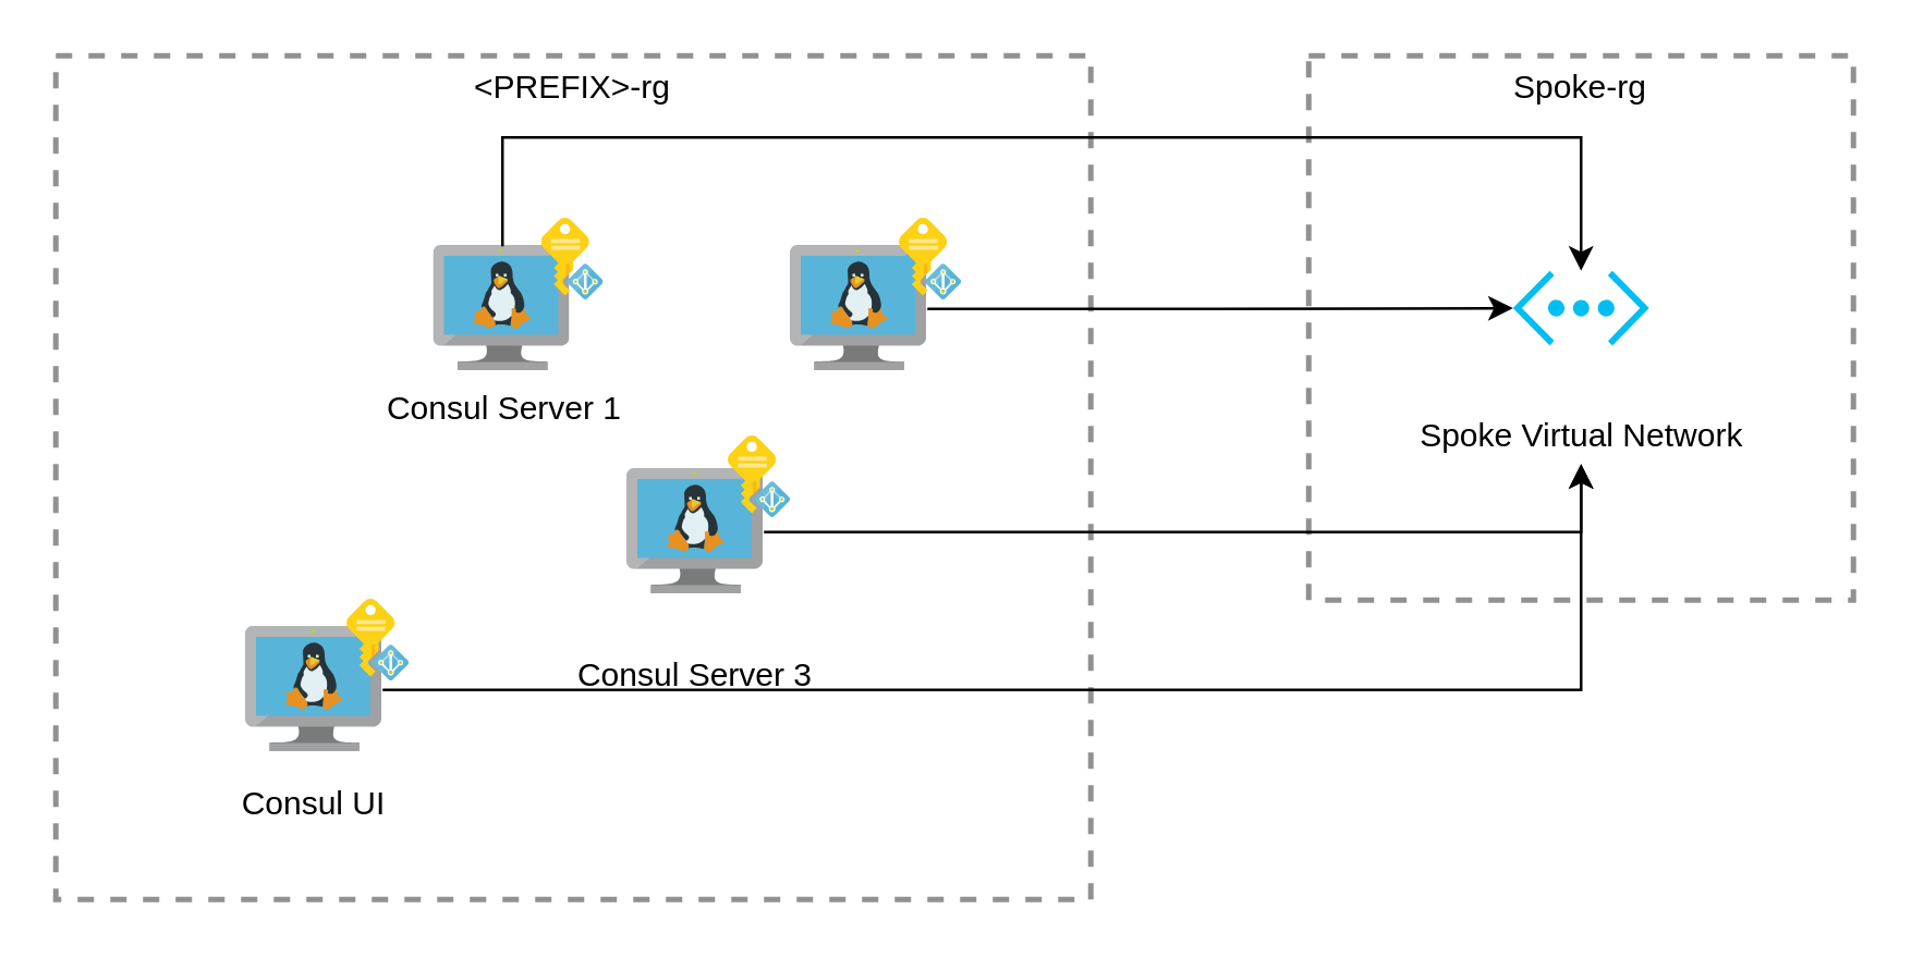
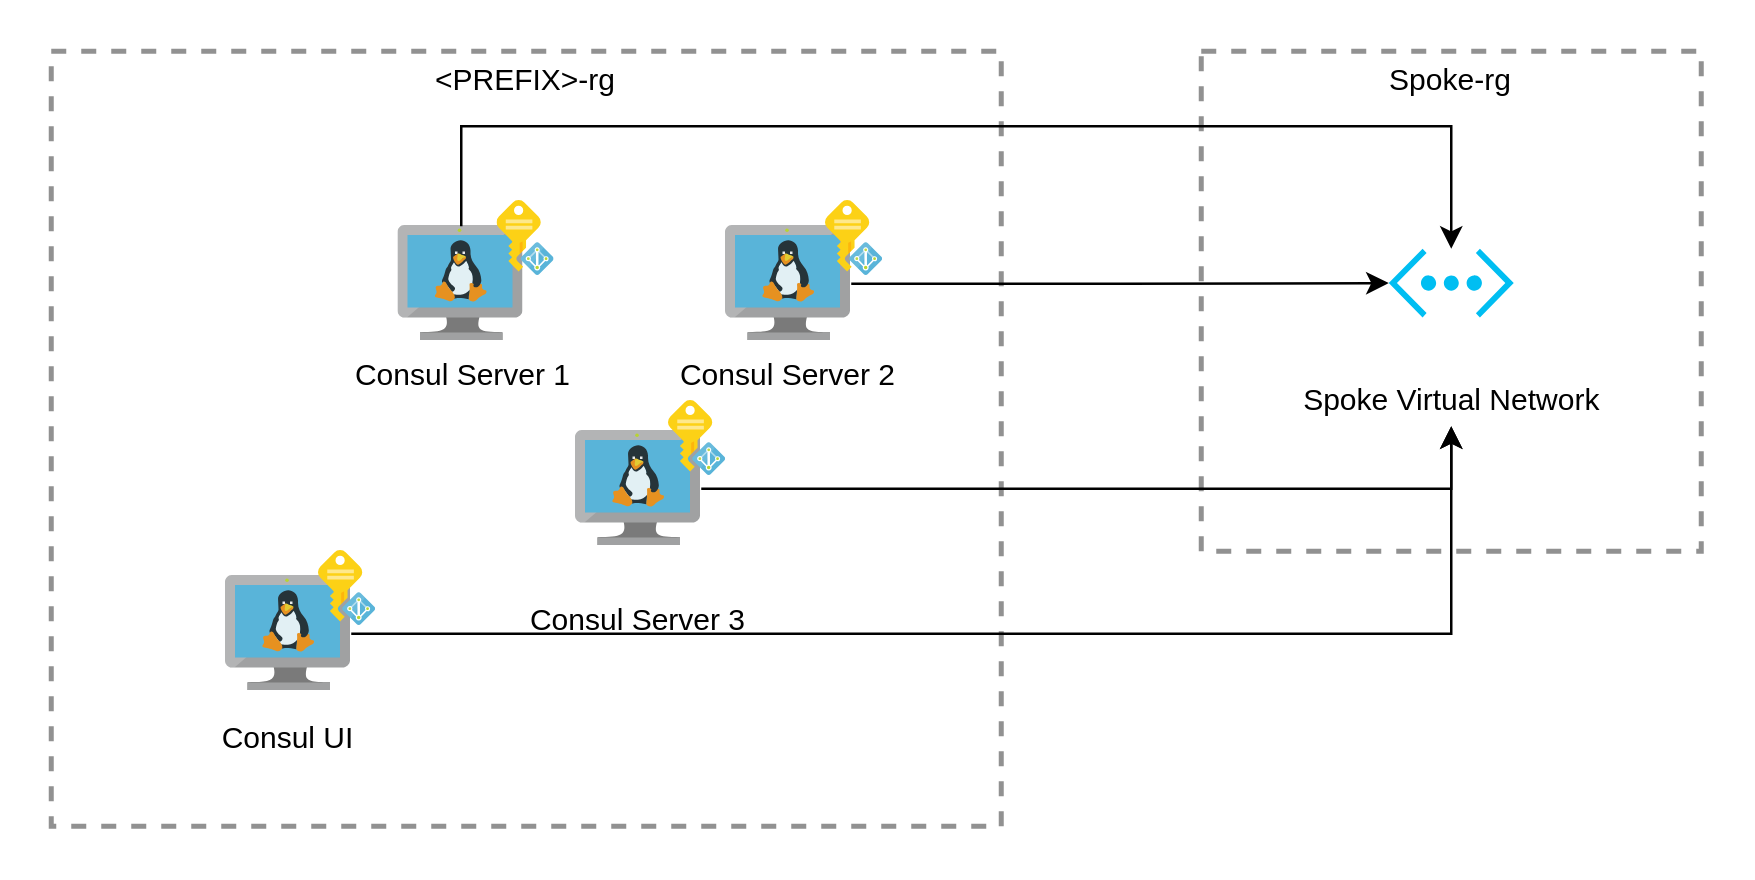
  <mxCell id="0" />
  <mxCell id="1" parent="0" />
  <mxCell id="2" value="&amp;lt;PREFIX&amp;gt;-rg" style="fontStyle=0;verticalAlign=top;align=center;spacingTop=-2;fillColor=none;rounded=0;whiteSpace=wrap;html=1;strokeColor=#919191;strokeWidth=2;dashed=1;container=1;collapsible=0;expand=0;recursiveResize=0;" vertex="1" parent="1"><mxGeometry x="20" y="20" width="380" height="310" as="geometry" /></mxCell>
  <mxCell id="3" value="" style="aspect=fixed;html=1;points=[];align=center;image;fontSize=12;image=img/lib/mscae/VM_Linux.svg;" vertex="1" parent="2"><mxGeometry x="139" y="70" width="50" height="46" as="geometry" /></mxCell>
  <mxCell id="4" value="" style="aspect=fixed;html=1;points=[];align=center;image;fontSize=12;image=img/lib/mscae/VM_Linux.svg;" vertex="1" parent="2"><mxGeometry x="270" y="70" width="50" height="46" as="geometry" /></mxCell>
  <mxCell id="5" value="" style="aspect=fixed;html=1;points=[];align=center;image;fontSize=12;image=img/lib/mscae/VM_Linux.svg;" vertex="1" parent="2"><mxGeometry x="210" y="152" width="50" height="46" as="geometry" /></mxCell>
  <mxCell id="6" value="" style="aspect=fixed;html=1;points=[];align=center;image;fontSize=12;image=img/lib/mscae/VM_Linux.svg;" vertex="1" parent="2"><mxGeometry x="70" y="210" width="50" height="46" as="geometry" /></mxCell>
  <mxCell id="7" value="Consul UI" style="text;html=1;strokeColor=none;fillColor=none;align=center;verticalAlign=middle;whiteSpace=wrap;rounded=0;" vertex="1" parent="2"><mxGeometry x="60" y="265" width="70" height="20" as="geometry" /></mxCell>
  <mxCell id="8" value="Consul Server 1" style="text;html=1;strokeColor=none;fillColor=none;align=center;verticalAlign=middle;whiteSpace=wrap;rounded=0;" vertex="1" parent="2"><mxGeometry x="120" y="120" width="90" height="20" as="geometry" /></mxCell>
+ <mxCell id="9" value="Consul Server 2" style="text;html=1;strokeColor=none;fillColor=none;align=center;verticalAlign=middle;whiteSpace=wrap;rounded=0;" vertex="1" parent="2"><mxGeometry x="250" y="120" width="90" height="20" as="geometry" /></mxCell>
  <mxCell id="10" value="Consul Server 3" style="text;html=1;strokeColor=none;fillColor=none;align=center;verticalAlign=middle;whiteSpace=wrap;rounded=0;" vertex="1" parent="2"><mxGeometry x="190" y="218" width="90" height="20" as="geometry" /></mxCell>
  <mxCell id="11" value="" style="aspect=fixed;html=1;points=[];align=center;image;fontSize=12;image=img/lib/mscae/Managed_Identities.svg;" vertex="1" parent="2"><mxGeometry x="107.2" y="200" width="22.8" height="30" as="geometry" /></mxCell>
  <mxCell id="12" value="" style="aspect=fixed;html=1;points=[];align=center;image;fontSize=12;image=img/lib/mscae/Managed_Identities.svg;" vertex="1" parent="2"><mxGeometry x="247.2" y="140" width="22.8" height="30" as="geometry" /></mxCell>
  <mxCell id="13" value="" style="aspect=fixed;html=1;points=[];align=center;image;fontSize=12;image=img/lib/mscae/Managed_Identities.svg;" vertex="1" parent="2"><mxGeometry x="178.6" y="60" width="22.8" height="30" as="geometry" /></mxCell>
  <mxCell id="14" value="" style="aspect=fixed;html=1;points=[];align=center;image;fontSize=12;image=img/lib/mscae/Managed_Identities.svg;" vertex="1" parent="2"><mxGeometry x="310" y="60" width="22.8" height="30" as="geometry" /></mxCell>
  <mxCell id="15" value="Spoke-rg" style="fontStyle=0;verticalAlign=top;align=center;spacingTop=-2;fillColor=none;rounded=0;whiteSpace=wrap;html=1;strokeColor=#919191;strokeWidth=2;dashed=1;container=1;collapsible=0;expand=0;recursiveResize=0;" vertex="1" parent="1"><mxGeometry x="480" y="20" width="200" height="200" as="geometry" /></mxCell>
  <mxCell id="16" value="" style="verticalLabelPosition=bottom;html=1;verticalAlign=top;align=center;strokeColor=none;fillColor=#00BEF2;shape=mxgraph.azure.virtual_network;pointerEvents=1;" vertex="1" parent="15"><mxGeometry x="75" y="79" width="50" height="27.5" as="geometry" /></mxCell>
  <mxCell id="17" value="Spoke Virtual Network" style="text;html=1;strokeColor=none;fillColor=none;align=center;verticalAlign=middle;whiteSpace=wrap;rounded=0;" vertex="1" parent="15"><mxGeometry x="37.5" y="130" width="125" height="20" as="geometry" /></mxCell>
  <mxCell id="18" style="edgeStyle=orthogonalEdgeStyle;rounded=0;orthogonalLoop=1;jettySize=auto;html=1;entryX=0.5;entryY=1;entryDx=0;entryDy=0;" edge="1" parent="1" source="6" target="17"><mxGeometry relative="1" as="geometry" /></mxCell>
  <mxCell id="19" style="edgeStyle=orthogonalEdgeStyle;rounded=0;orthogonalLoop=1;jettySize=auto;html=1;entryX=0.5;entryY=1;entryDx=0;entryDy=0;" edge="1" parent="1" source="5" target="17"><mxGeometry relative="1" as="geometry" /></mxCell>
  <mxCell id="20" style="edgeStyle=orthogonalEdgeStyle;rounded=0;orthogonalLoop=1;jettySize=auto;html=1;entryX=0;entryY=0.5;entryDx=0;entryDy=0;entryPerimeter=0;" edge="1" parent="1" source="4" target="16"><mxGeometry relative="1" as="geometry" /></mxCell>
  <mxCell id="21" style="edgeStyle=orthogonalEdgeStyle;rounded=0;orthogonalLoop=1;jettySize=auto;html=1;entryX=0.5;entryY=0;entryDx=0;entryDy=0;entryPerimeter=0;" edge="1" parent="1" source="3" target="16"><mxGeometry relative="1" as="geometry"><Array as="points"><mxPoint x="184" y="50" /><mxPoint x="580" y="50" /></Array></mxGeometry></mxCell>
